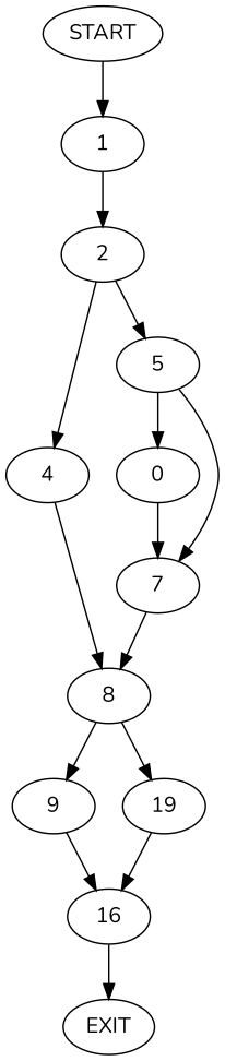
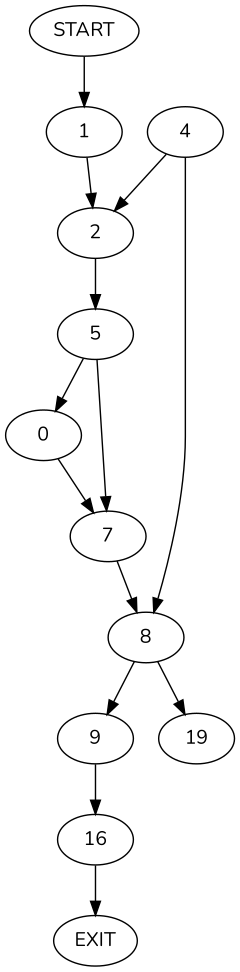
  digraph {
    fontname=Nunito
    node [fontname=Nunito]
    edge [fontname=Nunito]
    n1 [label=START]
    1
    2
    n4 [label=EXIT]
    4
    5
    8
    n8 [label=0]
    7
    9
    n11 [label=19]
    n12 [label=16]
    n1 -> 1
    1 -> 2
-   2 -> 4
+   4 -> 2
    2 -> 5
    4 -> 8
    5 -> n8
    5 -> 7
    8 -> 9
    8 -> n11
    n8 -> 7
    7 -> 8
    9 -> n12
-   n11 -> n12
    n12 -> n4
  }
